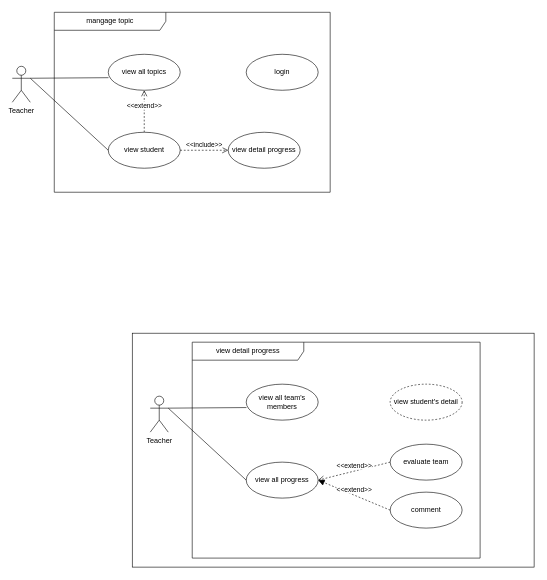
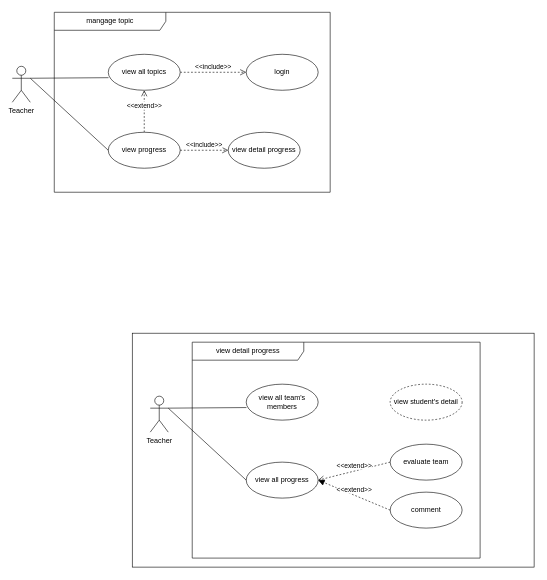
  <mxCell id="0" />
  <mxCell id="1" parent="0" />
  <mxCell id="2" value="" style="rounded=0;whiteSpace=wrap;html=1;" vertex="1" parent="1"><mxGeometry x="220" y="555" width="670" height="390" as="geometry" /></mxCell>
  <mxCell id="3" value="Teacher" style="shape=umlActor;verticalLabelPosition=bottom;verticalAlign=top;html=1;outlineConnect=0;" vertex="1" parent="1"><mxGeometry x="20" y="110" width="30" height="60" as="geometry" /></mxCell>
  <mxCell id="4" value="mangage topic" style="shape=umlFrame;whiteSpace=wrap;html=1;pointerEvents=0;width=186;height=30;" vertex="1" parent="1"><mxGeometry x="90" y="20" width="460" height="300" as="geometry" /></mxCell>
+ <mxCell id="5" value="&amp;lt;&amp;lt;include&amp;gt;&amp;gt;" style="html=1;verticalAlign=bottom;endArrow=open;dashed=1;endSize=8;curved=0;rounded=0;exitX=1;exitY=0.5;exitDx=0;exitDy=0;entryX=0;entryY=0.5;entryDx=0;entryDy=0;" edge="1" parent="1" source="7" target="6"><mxGeometry relative="1" as="geometry"><mxPoint x="390" y="90" as="sourcePoint" /><mxPoint x="310" y="90" as="targetPoint" /></mxGeometry></mxCell>
  <mxCell id="6" value="login" style="ellipse;whiteSpace=wrap;html=1;" vertex="1" parent="1"><mxGeometry x="410" y="90" width="120" height="60" as="geometry" /></mxCell>
  <mxCell id="7" value="view all topics" style="ellipse;whiteSpace=wrap;html=1;" vertex="1" parent="1"><mxGeometry x="180" y="90" width="120" height="60" as="geometry" /></mxCell>
  <mxCell id="8" value="" style="endArrow=none;html=1;rounded=0;exitX=1;exitY=0.333;exitDx=0;exitDy=0;exitPerimeter=0;entryX=0.003;entryY=0.65;entryDx=0;entryDy=0;entryPerimeter=0;" edge="1" parent="1" source="3" target="7"><mxGeometry width="50" height="50" relative="1" as="geometry"><mxPoint x="60" y="90" as="sourcePoint" /><mxPoint x="110" y="40" as="targetPoint" /></mxGeometry></mxCell>
  <mxCell id="9" value="&amp;lt;&amp;lt;extend&amp;gt;&amp;gt;" style="html=1;verticalAlign=bottom;endArrow=open;dashed=1;endSize=8;curved=0;rounded=0;exitX=0.5;exitY=0;exitDx=0;exitDy=0;entryX=0.5;entryY=1;entryDx=0;entryDy=0;" edge="1" parent="1" source="17" target="7"><mxGeometry relative="1" as="geometry"><mxPoint x="240" y="190" as="sourcePoint" /><mxPoint x="556" y="171" as="targetPoint" /></mxGeometry></mxCell>
  <mxCell id="10" value="view detail progress" style="ellipse;whiteSpace=wrap;html=1;" vertex="1" parent="1"><mxGeometry x="380" y="220" width="120" height="60" as="geometry" /></mxCell>
  <mxCell id="11" value="Teacher" style="shape=umlActor;verticalLabelPosition=bottom;verticalAlign=top;html=1;outlineConnect=0;" vertex="1" parent="1"><mxGeometry x="250" y="660" width="30" height="60" as="geometry" /></mxCell>
  <mxCell id="12" value="view detail progress" style="shape=umlFrame;whiteSpace=wrap;html=1;pointerEvents=0;width=186;height=30;" vertex="1" parent="1"><mxGeometry x="320" y="570" width="480" height="360" as="geometry" /></mxCell>
  <mxCell id="13" value="view all progress" style="ellipse;whiteSpace=wrap;html=1;" vertex="1" parent="1"><mxGeometry x="410" y="770" width="120" height="60" as="geometry" /></mxCell>
  <mxCell id="14" value="view all team's members" style="ellipse;whiteSpace=wrap;html=1;" vertex="1" parent="1"><mxGeometry x="410" y="640" width="120" height="60" as="geometry" /></mxCell>
  <mxCell id="15" value="" style="endArrow=none;html=1;rounded=0;exitX=1;exitY=0.333;exitDx=0;exitDy=0;exitPerimeter=0;entryX=0.003;entryY=0.65;entryDx=0;entryDy=0;entryPerimeter=0;" edge="1" parent="1" source="11" target="14"><mxGeometry width="50" height="50" relative="1" as="geometry"><mxPoint x="290" y="640" as="sourcePoint" /><mxPoint x="340" y="590" as="targetPoint" /></mxGeometry></mxCell>
  <mxCell id="16" value="view student's detail" style="ellipse;whiteSpace=wrap;html=1;dashed=1;" vertex="1" parent="1"><mxGeometry x="650" y="640" width="120" height="60" as="geometry" /></mxCell>
- <mxCell id="17" value="view student" style="ellipse;whiteSpace=wrap;html=1;" vertex="1" parent="1"><mxGeometry x="180" y="220" width="120" height="60" as="geometry" /></mxCell>
+ <mxCell id="17" value="view progress" style="ellipse;whiteSpace=wrap;html=1;" vertex="1" parent="1"><mxGeometry x="180" y="220" width="120" height="60" as="geometry" /></mxCell>
  <mxCell id="18" value="" style="endArrow=none;html=1;rounded=0;exitX=1;exitY=0.333;exitDx=0;exitDy=0;exitPerimeter=0;entryX=0;entryY=0.5;entryDx=0;entryDy=0;" edge="1" parent="1" source="3" target="17"><mxGeometry width="50" height="50" relative="1" as="geometry"><mxPoint x="110" y="180" as="sourcePoint" /><mxPoint x="240" y="179" as="targetPoint" /></mxGeometry></mxCell>
  <mxCell id="19" value="&amp;lt;&amp;lt;include&amp;gt;&amp;gt;" style="html=1;verticalAlign=bottom;endArrow=open;dashed=1;endSize=8;curved=0;rounded=0;exitX=1;exitY=0.5;exitDx=0;exitDy=0;entryX=0;entryY=0.5;entryDx=0;entryDy=0;" edge="1" parent="1" source="17" target="10"><mxGeometry relative="1" as="geometry"><mxPoint x="330" y="240" as="sourcePoint" /><mxPoint x="440" y="240" as="targetPoint" /></mxGeometry></mxCell>
  <mxCell id="20" value="&amp;lt;&amp;lt;extend&amp;gt;&amp;gt;" style="html=1;verticalAlign=bottom;endArrow=open;dashed=1;endSize=8;curved=0;rounded=0;exitX=0;exitY=0.5;exitDx=0;exitDy=0;entryX=1;entryY=0.5;entryDx=0;entryDy=0;" edge="1" parent="1" source="21" target="13"><mxGeometry relative="1" as="geometry"><mxPoint x="570" y="780" as="sourcePoint" /><mxPoint x="470" y="780" as="targetPoint" /></mxGeometry></mxCell>
  <mxCell id="21" value="evaluate team" style="ellipse;whiteSpace=wrap;html=1;" vertex="1" parent="1"><mxGeometry x="650" y="740" width="120" height="60" as="geometry" /></mxCell>
  <mxCell id="22" value="" style="endArrow=none;html=1;rounded=0;exitX=1;exitY=0.333;exitDx=0;exitDy=0;exitPerimeter=0;entryX=0;entryY=0.5;entryDx=0;entryDy=0;" edge="1" parent="1" source="11" target="13"><mxGeometry width="50" height="50" relative="1" as="geometry"><mxPoint x="350" y="760" as="sourcePoint" /><mxPoint x="480" y="759" as="targetPoint" /></mxGeometry></mxCell>
  <mxCell id="23" value="comment" style="ellipse;whiteSpace=wrap;html=1;" vertex="1" parent="1"><mxGeometry x="650" y="820" width="120" height="60" as="geometry" /></mxCell>
  <mxCell id="24" value="&amp;lt;&amp;lt;extend&amp;gt;&amp;gt;" style="html=1;verticalAlign=bottom;endArrow=block;dashed=1;endSize=8;curved=0;rounded=0;exitX=0;exitY=0.5;exitDx=0;exitDy=0;entryX=1;entryY=0.5;entryDx=0;entryDy=0;" edge="1" parent="1" source="23" target="13"><mxGeometry relative="1" as="geometry"><mxPoint x="520" y="840" as="sourcePoint" /><mxPoint x="390" y="840" as="targetPoint" /></mxGeometry></mxCell>
